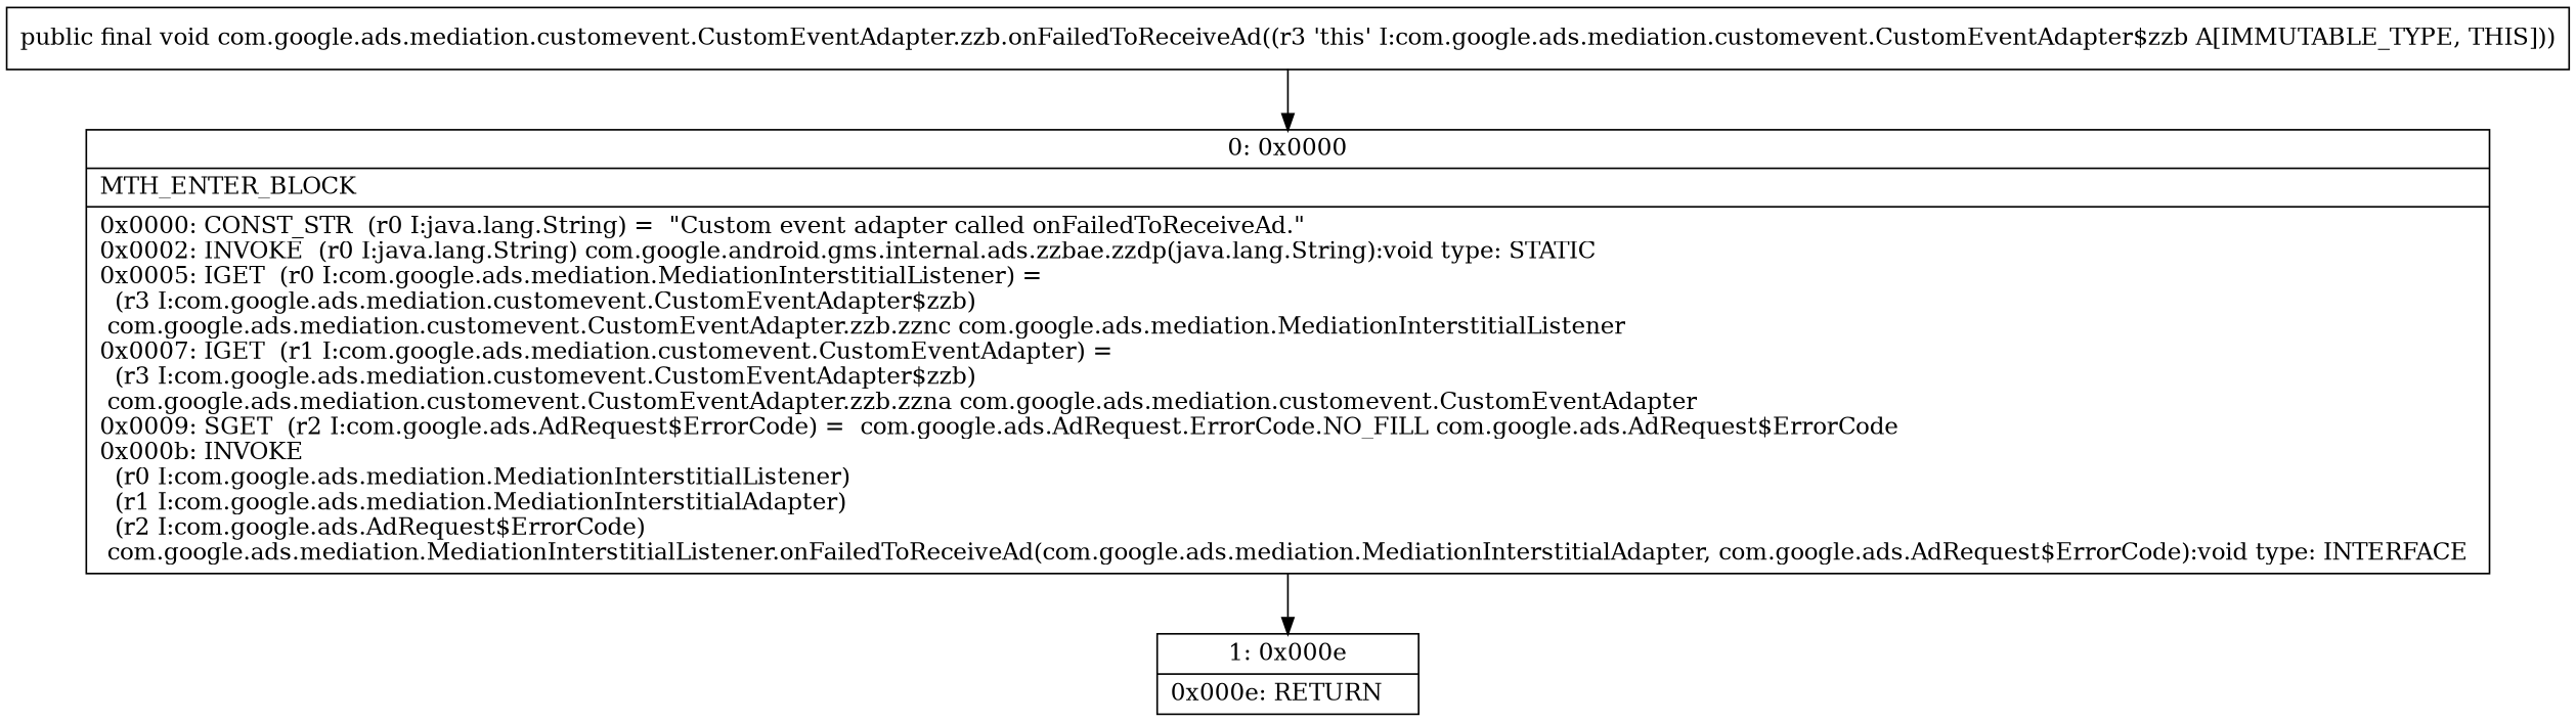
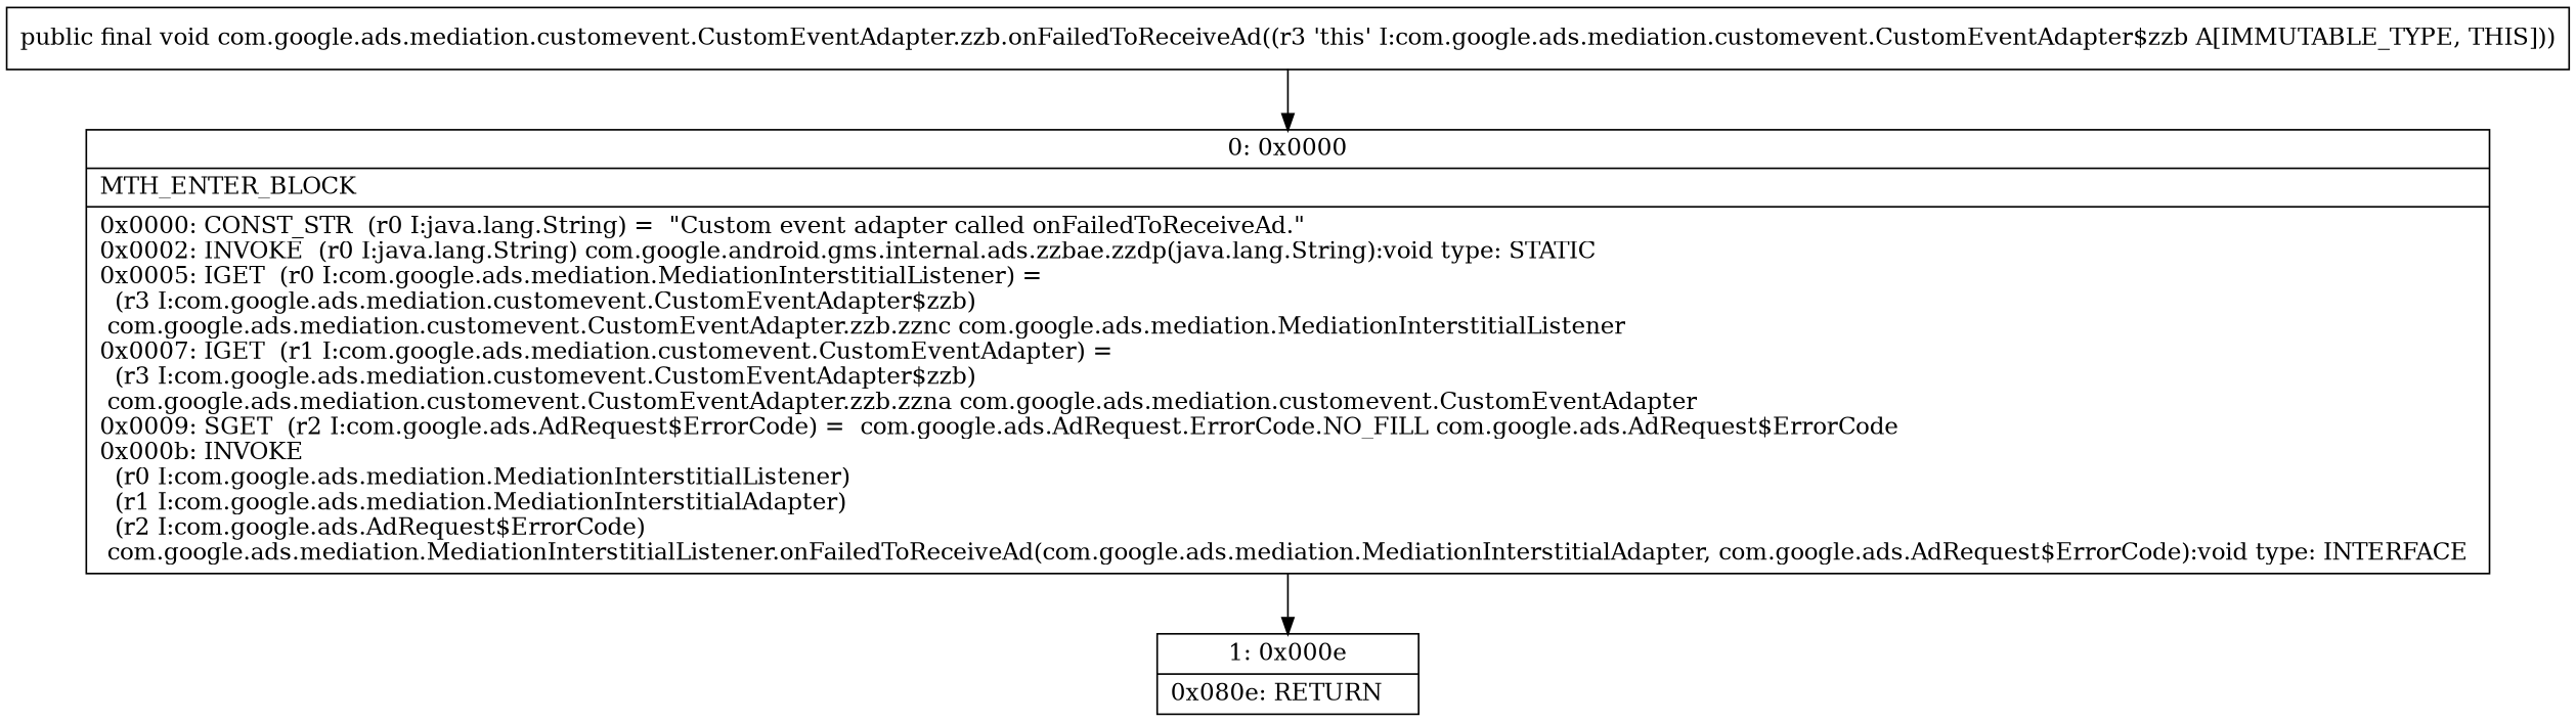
  digraph {
    node [shape=record]
    n1 [label="{0\:\ 0x0000|MTH_ENTER_BLOCK\l|0x0000: CONST_STR  (r0 I:java.lang.String) =  \"Custom event adapter called onFailedToReceiveAd.\" \l0x0002: INVOKE  (r0 I:java.lang.String) com.google.android.gms.internal.ads.zzbae.zzdp(java.lang.String):void type: STATIC \l0x0005: IGET  (r0 I:com.google.ads.mediation.MediationInterstitialListener) = \l  (r3 I:com.google.ads.mediation.customevent.CustomEventAdapter$zzb)\l com.google.ads.mediation.customevent.CustomEventAdapter.zzb.zznc com.google.ads.mediation.MediationInterstitialListener \l0x0007: IGET  (r1 I:com.google.ads.mediation.customevent.CustomEventAdapter) = \l  (r3 I:com.google.ads.mediation.customevent.CustomEventAdapter$zzb)\l com.google.ads.mediation.customevent.CustomEventAdapter.zzb.zzna com.google.ads.mediation.customevent.CustomEventAdapter \l0x0009: SGET  (r2 I:com.google.ads.AdRequest$ErrorCode) =  com.google.ads.AdRequest.ErrorCode.NO_FILL com.google.ads.AdRequest$ErrorCode \l0x000b: INVOKE  \l  (r0 I:com.google.ads.mediation.MediationInterstitialListener)\l  (r1 I:com.google.ads.mediation.MediationInterstitialAdapter)\l  (r2 I:com.google.ads.AdRequest$ErrorCode)\l com.google.ads.mediation.MediationInterstitialListener.onFailedToReceiveAd(com.google.ads.mediation.MediationInterstitialAdapter, com.google.ads.AdRequest$ErrorCode):void type: INTERFACE \l}"]
-   n2 [label="{1\:\ 0x000e|0x000e: RETURN   \l}"]
+   n2 [label="{1\:\ 0x000e|0x080e: RETURN   \l}"]
    n3 [label="{public final void com.google.ads.mediation.customevent.CustomEventAdapter.zzb.onFailedToReceiveAd((r3 'this' I:com.google.ads.mediation.customevent.CustomEventAdapter$zzb A[IMMUTABLE_TYPE, THIS])) }"]
    n1 -> n2
    n3 -> n1
  }
